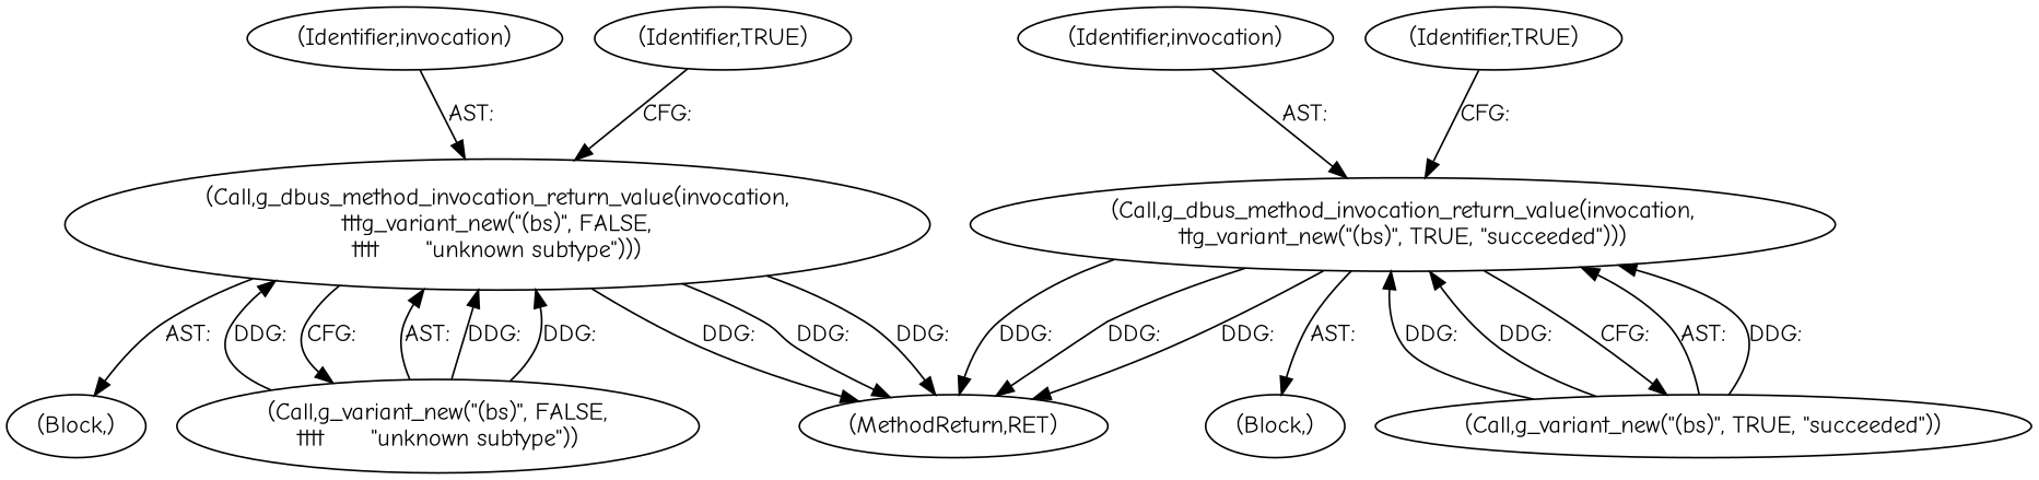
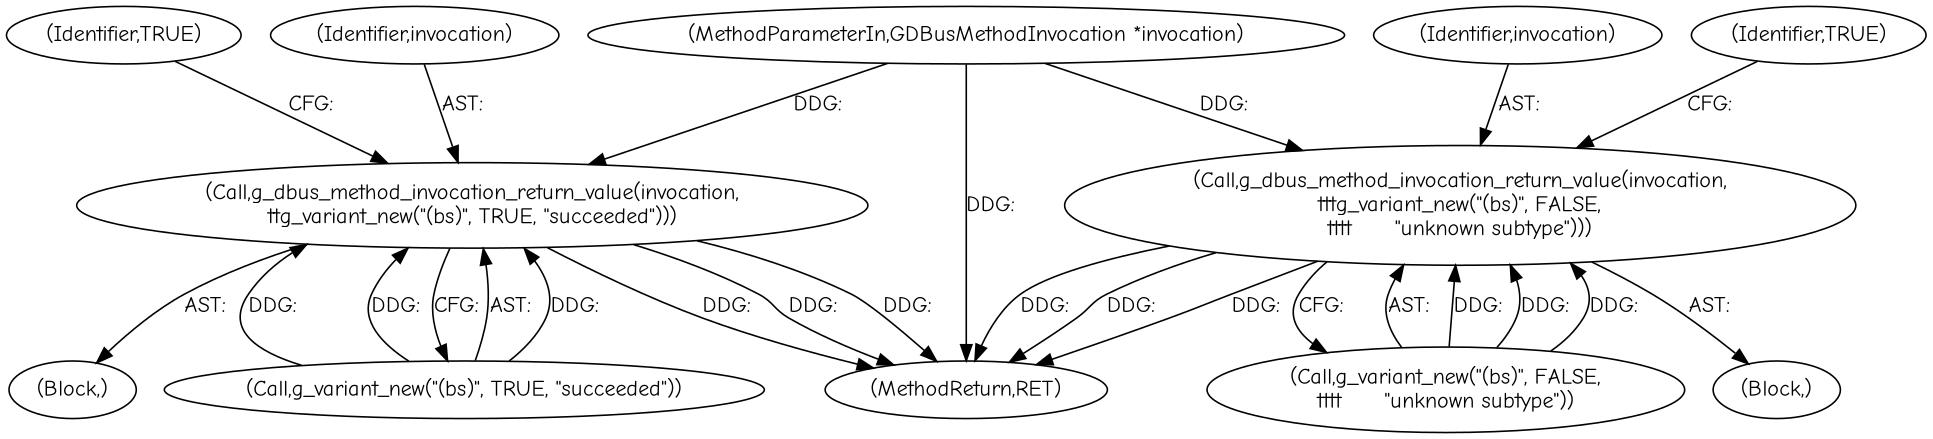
  digraph {
    fontname="Comic Neue"
    node [fontname="Comic Neue"]
    edge [fontname="Comic Neue"]
+   n1 [label="(MethodParameterIn,GDBusMethodInvocation *invocation)"]
    n2 [label="(Call,g_dbus_method_invocation_return_value(invocation,\n\t\t\tg_variant_new(\"(bs)\", FALSE,\n\t\t\t\t      \"unknown subtype\")))"]
    n3 [label="(Call,g_dbus_method_invocation_return_value(invocation,\n\t\tg_variant_new(\"(bs)\", TRUE, \"succeeded\")))"]
    n4 [label="(MethodReturn,RET)"]
    n5 [label="(Call,g_variant_new(\"(bs)\", FALSE,\n\t\t\t\t      \"unknown subtype\"))"]
    n6 [label="(Block,)"]
    n7 [label="(Block,)"]
    n8 [label="(Call,g_variant_new(\"(bs)\", TRUE, \"succeeded\"))"]
    n9 [label="(Identifier,invocation)"]
    n10 [label="(Identifier,invocation)"]
    n11 [label="(Identifier,TRUE)"]
    n12 [label="(Identifier,TRUE)"]
+   n1 -> n2 [label="DDG: "]
+   n1 -> n3 [label="DDG: "]
+   n1 -> n4 [label="DDG: "]
    n2 -> n4 [label="DDG: "]
    n2 -> n4 [label="DDG: "]
    n2 -> n4 [label="DDG: "]
    n2 -> n5 [label="CFG: "]
    n2 -> n6 [label="AST: "]
    n3 -> n4 [label="DDG: "]
    n3 -> n4 [label="DDG: "]
    n3 -> n4 [label="DDG: "]
    n3 -> n7 [label="AST: "]
    n3 -> n8 [label="CFG: "]
    n5 -> n2 [label="AST: "]
    n5 -> n2 [label="DDG: "]
    n5 -> n2 [label="DDG: "]
    n5 -> n2 [label="DDG: "]
    n8 -> n3 [label="AST: "]
    n8 -> n3 [label="DDG: "]
    n8 -> n3 [label="DDG: "]
    n8 -> n3 [label="DDG: "]
    n9 -> n3 [label="AST: "]
    n10 -> n2 [label="AST: "]
    n11 -> n3 [label="CFG: "]
    n12 -> n2 [label="CFG: "]
  }
